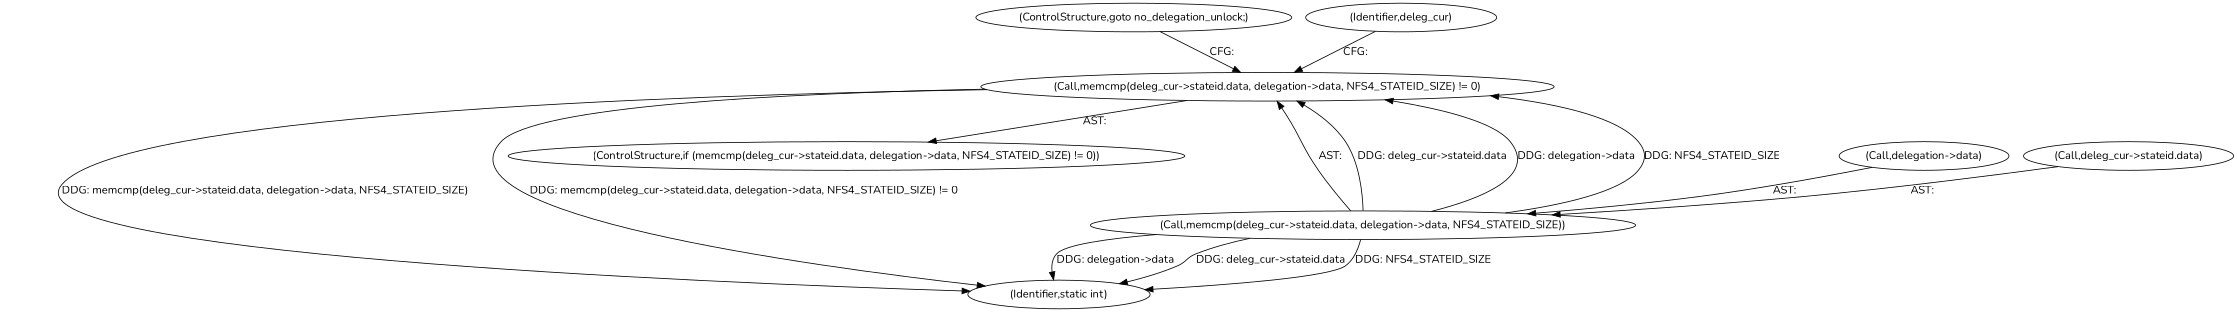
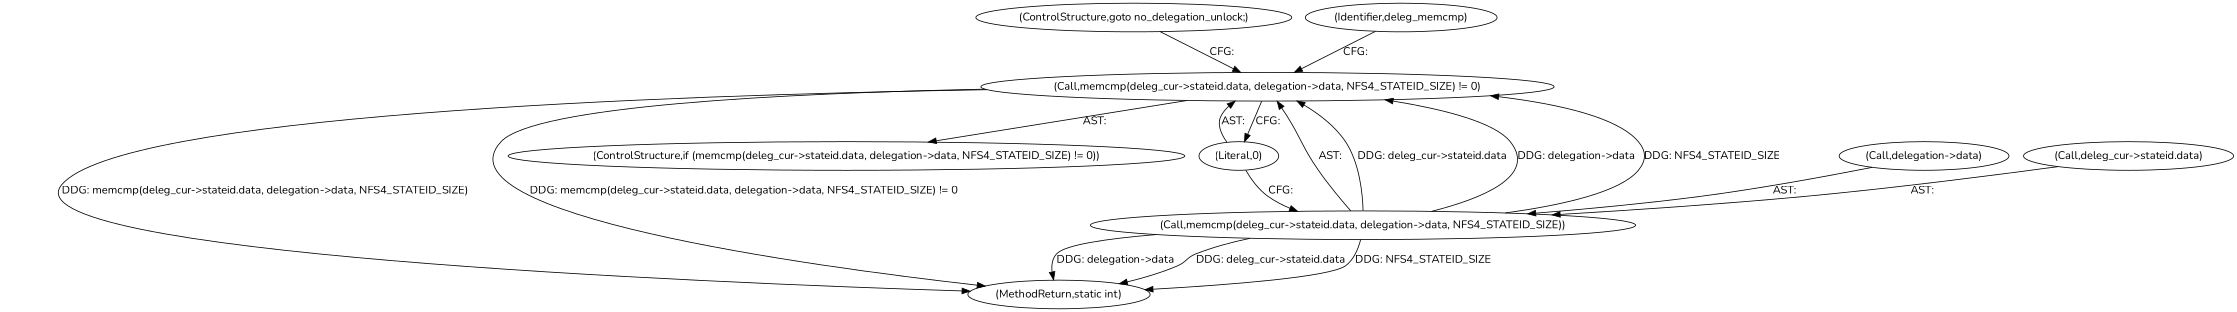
  digraph {
    fontname=Nunito
    node [fontname=Nunito]
    edge [fontname=Nunito]
    n1 [label="(Call,memcmp(deleg_cur->stateid.data, delegation->data, NFS4_STATEID_SIZE) != 0)"]
    n2 [label="(ControlStructure,if (memcmp(deleg_cur->stateid.data, delegation->data, NFS4_STATEID_SIZE) != 0))"]
-   n4 [label="(Identifier,static int)"]
+   n3 [label="(Literal,0)"]
+   n4 [label="(MethodReturn,static int)"]
    n5 [label="(Call,memcmp(deleg_cur->stateid.data, delegation->data, NFS4_STATEID_SIZE))"]
    n6 [label="(ControlStructure,goto no_delegation_unlock;)"]
-   n7 [label="(Identifier,deleg_cur)"]
+   n7 [label="(Identifier,deleg_memcmp)"]
    n8 [label="(Call,delegation->data)"]
    n9 [label="(Call,deleg_cur->stateid.data)"]
    n1 -> n2 [label="AST: "]
+   n1 -> n3 [label="CFG: "]
    n1 -> n4 [label="DDG: memcmp(deleg_cur->stateid.data, delegation->data, NFS4_STATEID_SIZE)"]
    n1 -> n4 [label="DDG: memcmp(deleg_cur->stateid.data, delegation->data, NFS4_STATEID_SIZE) != 0"]
+   n3 -> n1 [label="AST: "]
+   n3 -> n5 [label="CFG: "]
    n5 -> n1 [label="AST: "]
    n5 -> n1 [label="DDG: deleg_cur->stateid.data"]
    n5 -> n1 [label="DDG: delegation->data"]
    n5 -> n1 [label="DDG: NFS4_STATEID_SIZE"]
    n5 -> n4 [label="DDG: deleg_cur->stateid.data"]
    n5 -> n4 [label="DDG: NFS4_STATEID_SIZE"]
    n5 -> n4 [label="DDG: delegation->data"]
    n6 -> n1 [label="CFG: "]
    n7 -> n1 [label="CFG: "]
    n8 -> n5 [label="AST: "]
    n9 -> n5 [label="AST: "]
  }
